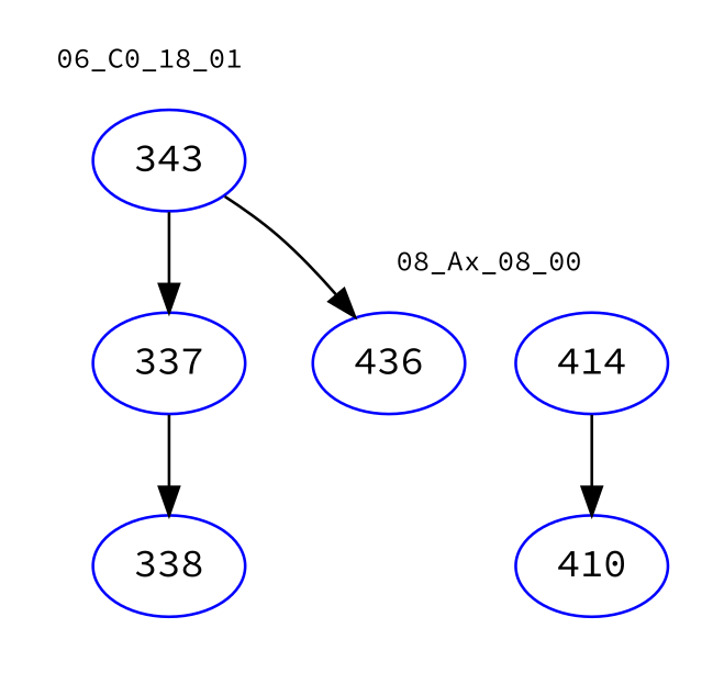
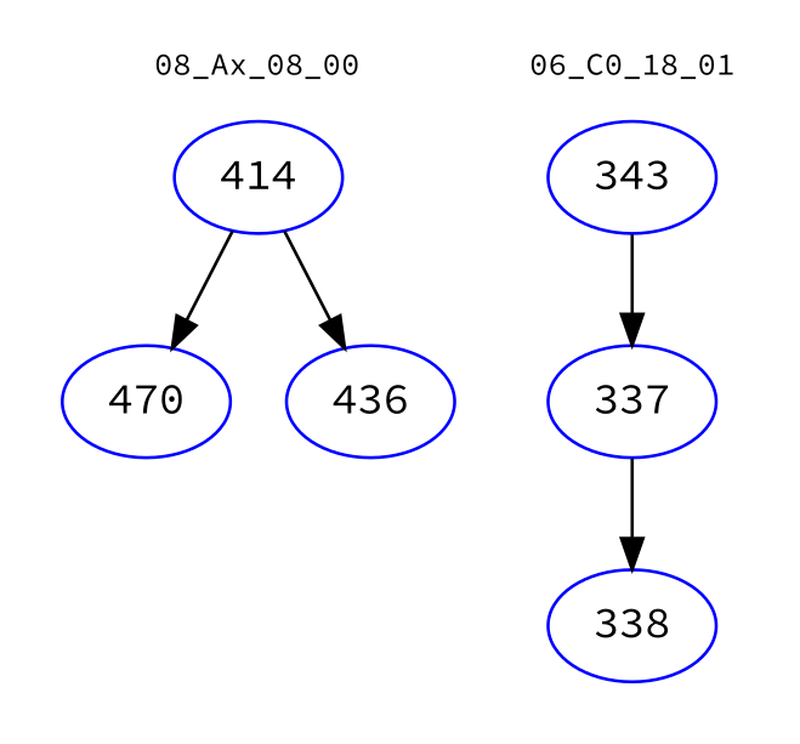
  digraph {
    fontname="Source Code Pro"
    node [color=blue fontname="Source Code Pro"]
    edge [color=black fontname="Source Code Pro"]
    n1 [label=414]
-   n2 [label=410]
+   n2 [label=470]
    n3 [label=436]
    n4 [label=343]
    n5 [label=337]
    n6 [label=338]
    subgraph cluster_1 {
      color=white
      fontsize=10
      label="08_Ax_08_00"
      n1
      n2
      n3
    }
    subgraph cluster_2 {
      color=white
      fontsize=10
      label="06_C0_18_01"
      n4
      n5
      n6
    }
    n1 -> n2
-   n4 -> n3
+   n1 -> n3
    n4 -> n5
    n5 -> n6
  }
